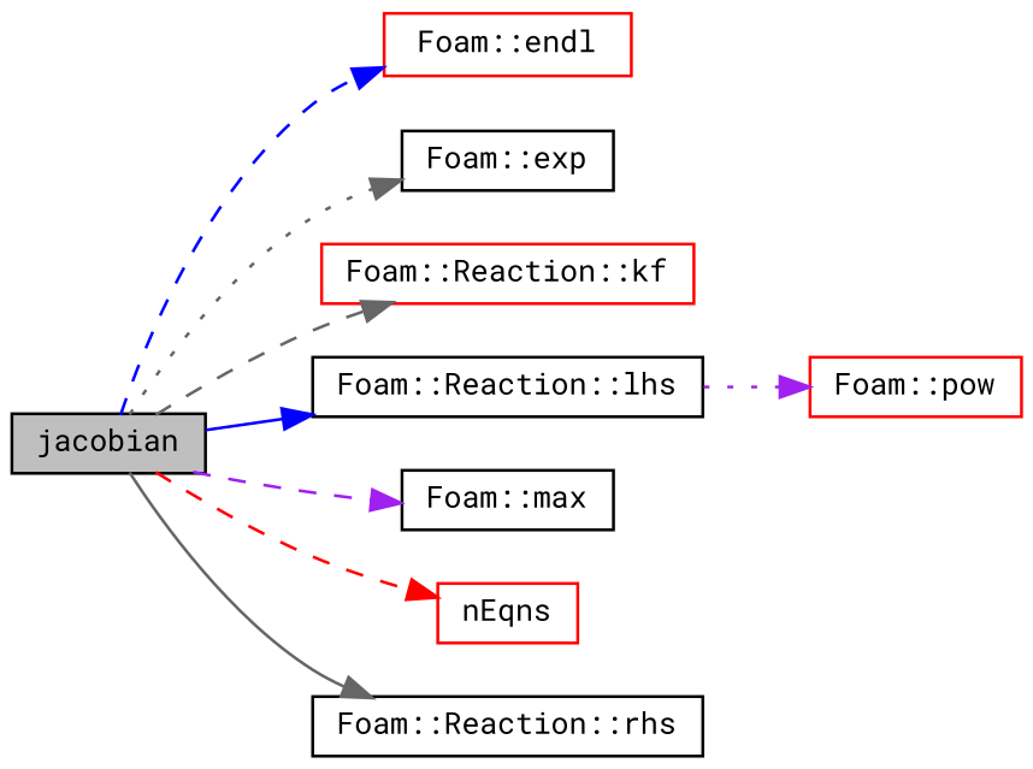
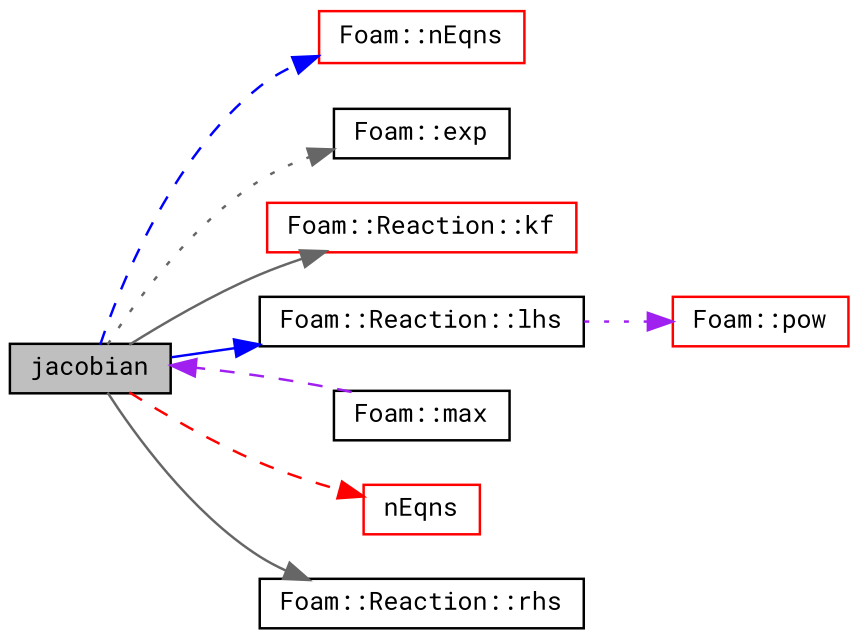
  digraph {
    fontname="Roboto Mono"
    rankdir=LR
    node [color=black fontname="Roboto Mono" fontsize=10 shape=record]
    edge [color=gray40 fontname="Roboto Mono" fontsize=10 labelfontname=FreeSans labelfontsize=10 style=dashed]
    n1 [fillcolor=grey75 fontcolor=black height=0.2 label=jacobian style=filled width=0.4]
-   n2 [color=red height=0.2 label="Foam::endl" width=0.4]
+   n2 [color=red height=0.2 label="Foam::nEqns" width=0.4]
    n3 [height=0.2 label="Foam::exp" width=0.4]
    n4 [color=red height=0.2 label="Foam::Reaction::kf" width=0.4]
    n5 [height=0.2 label="Foam::Reaction::lhs" width=0.4]
    n6 [height=0.2 label="Foam::max" width=0.4]
    n7 [color=red height=0.2 label=nEqns width=0.4]
    n8 [height=0.2 label="Foam::Reaction::rhs" width=0.4]
    n9 [color=red height=0.2 label="Foam::pow" width=0.4]
    n1 -> n2 [color=blue]
    n1 -> n3 [style=dotted]
-   n1 -> n4
+   n1 -> n4 [style=solid]
    n1 -> n5 [color=blue style=solid]
-   n1 -> n6 [color=purple]
+   n6 -> n1 [color=purple]
    n1 -> n7 [color=red]
    n1 -> n8 [style=solid]
    n5 -> n9 [color=purple style=dotted]
  }
